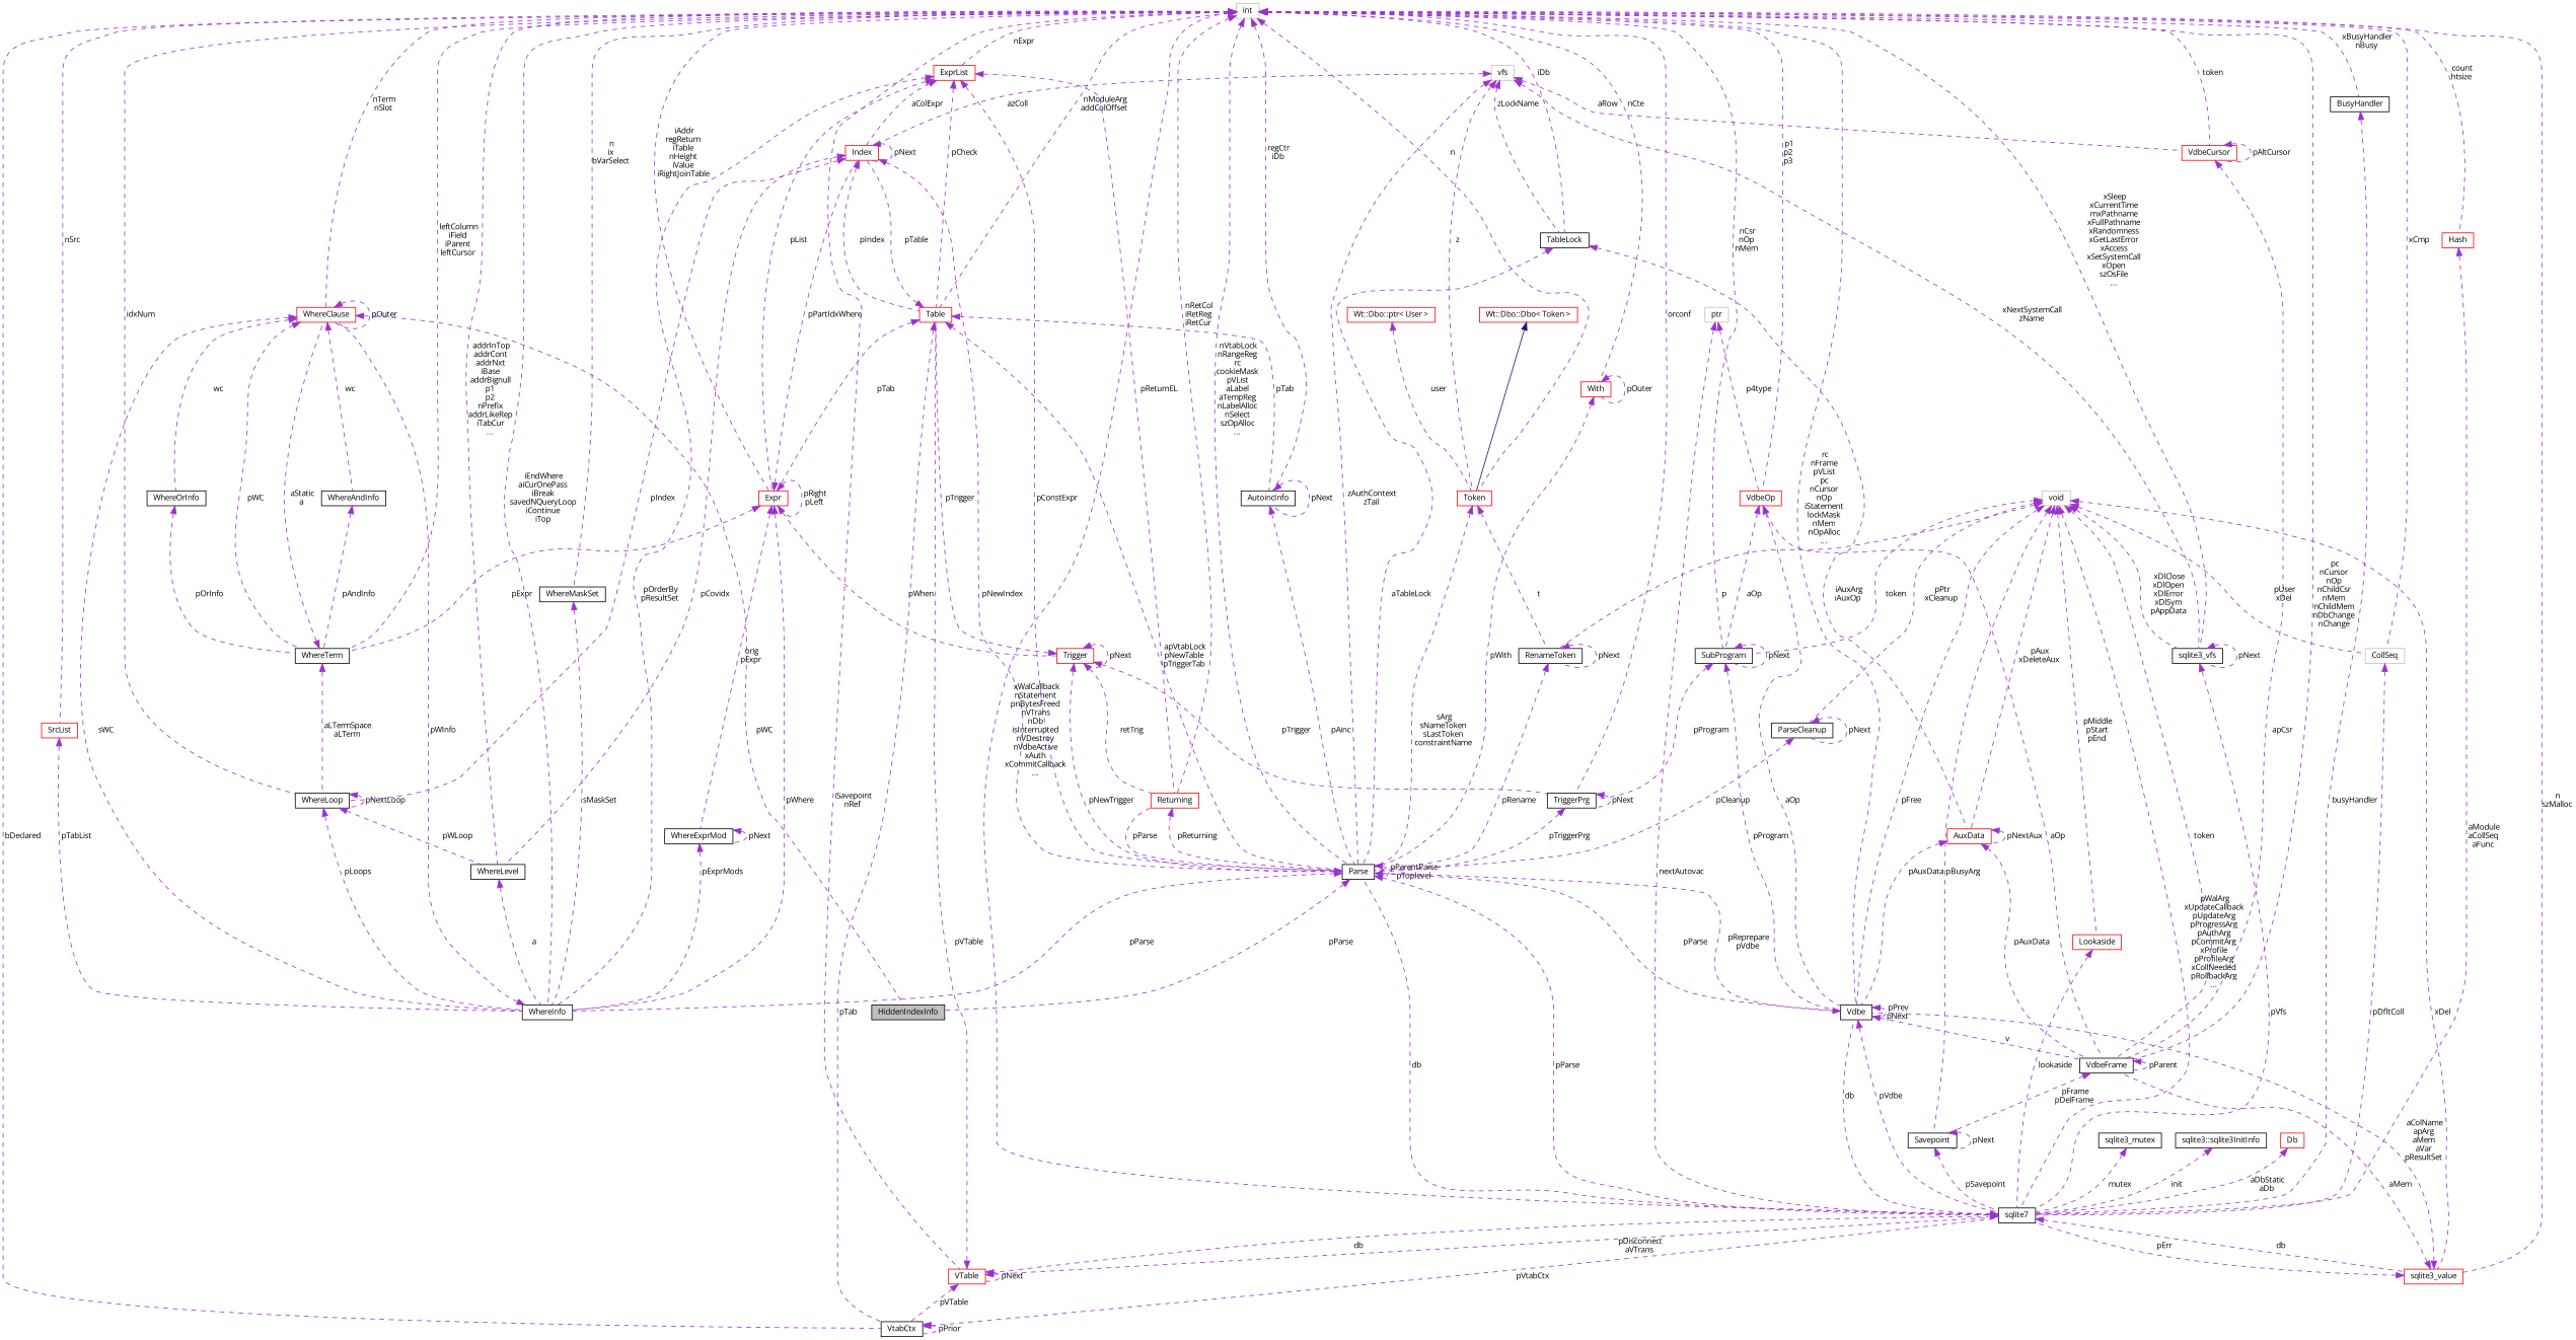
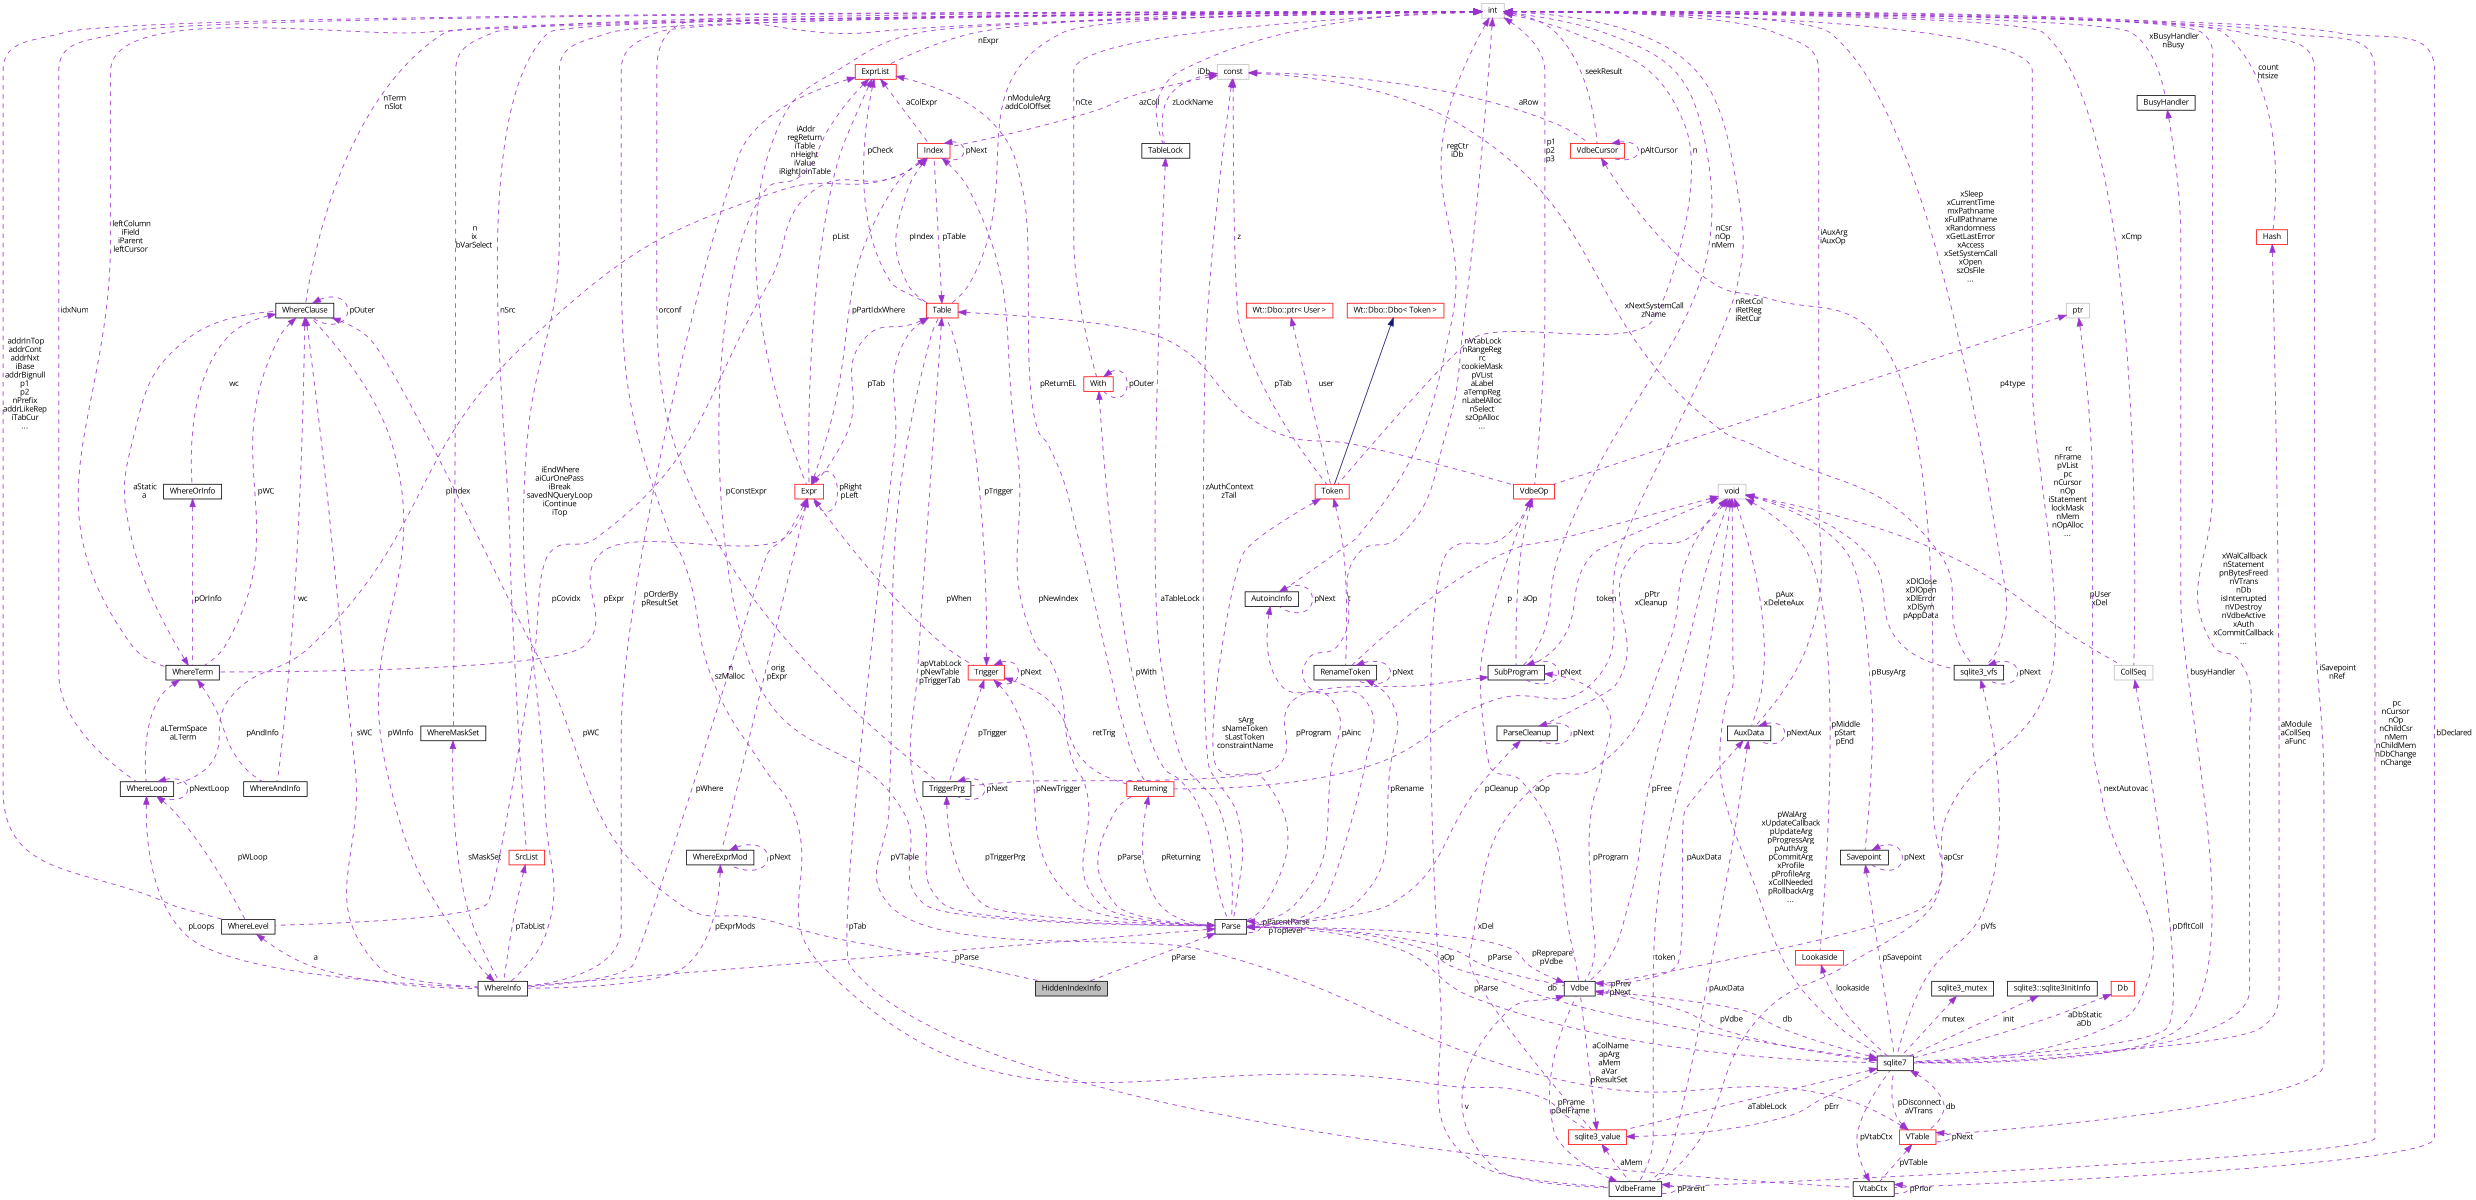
  digraph {
    fontname="Open Sans"
    node [color=black fillcolor=white fontname="Open Sans" fontsize=10 shape=record style=filled]
    edge [color=darkorchid3 dir=back fontname="Open Sans" fontsize=10 labelfontname=Helvetica labelfontsize=10 style=dashed]
    n1 [fillcolor=grey75 fontcolor=black height=0.2 label=HiddenIndexInfo width=0.4]
-   n2 [color=red height=0.2 label=WhereClause width=0.4]
+   n2 [height=0.2 label=WhereClause width=0.4]
    n3 [height=0.2 label=WhereTerm width=0.4]
    n4 [height=0.2 label=WhereAndInfo width=0.4]
    n5 [height=0.2 label=WhereOrInfo width=0.4]
    n6 [height=0.2 label=WhereInfo width=0.4]
    n7 [height=0.2 label=WhereLoop width=0.4]
    n8 [height=0.2 label=WhereLevel width=0.4]
    n9 [color=red height=0.2 label=Expr width=0.4]
    n10 [color=red height=0.2 label=Trigger width=0.4]
    n11 [color=red height=0.2 label=Index width=0.4]
    n12 [height=0.2 label=WhereExprMod width=0.4]
    n13 [color=red height=0.2 label=Table width=0.4]
    n14 [height=0.2 label=Parse width=0.4]
    n15 [height=0.2 label=TriggerPrg width=0.4]
    n16 [color=red height=0.2 label=Returning width=0.4]
    n17 [color=grey75 height=0.2 label=int width=0.4]
    n18 [color=red height=0.2 label=VTable width=0.4]
    n19 [height=0.2 label=sqlite7 width=0.4]
    n20 [height=0.2 label=Vdbe width=0.4]
    n21 [color=red height=0.2 label=sqlite3_value width=0.4]
    n22 [height=0.2 label=VdbeFrame width=0.4]
-   n23 [color=red height=0.2 label=AuxData width=0.4]
+   n23 [height=0.2 label=AuxData width=0.4]
    n24 [color=red height=0.2 label=VdbeCursor width=0.4]
    n25 [color=red height=0.2 label=VdbeOp width=0.4]
    n26 [height=0.2 label=SubProgram width=0.4]
    n27 [height=0.2 label=TableLock width=0.4]
    n28 [color=red height=0.2 label=Token width=0.4]
    n29 [color=red height=0.2 label=With width=0.4]
    n30 [color=red height=0.2 label=ExprList width=0.4]
    n31 [height=0.2 label=AutoincInfo width=0.4]
    n32 [height=0.2 label=sqlite3_vfs width=0.4]
    n33 [height=0.2 label=BusyHandler width=0.4]
    n34 [height=0.2 label=VtabCtx width=0.4]
    n35 [color=grey75 height=0.2 label=CollSeq width=0.4]
    n36 [color=red height=0.2 label=Hash width=0.4]
    n37 [height=0.2 label=WhereMaskSet width=0.4]
    n38 [color=red height=0.2 label=SrcList width=0.4]
    n39 [height=0.2 label=RenameToken width=0.4]
    n40 [color=grey75 height=0.2 label=void width=0.4]
    n41 [height=0.2 label=ParseCleanup width=0.4]
    n42 [color=red height=0.2 label=Lookaside width=0.4]
    n43 [height=0.2 label=Savepoint width=0.4]
-   n44 [color=grey75 height=0.2 label=vfs width=0.4]
+   n44 [color=grey75 height=0.2 label=const width=0.4]
    n45 [color=grey75 height=0.2 label=ptr width=0.4]
    n46 [color=red height=0.2 label="Wt::Dbo::Dbo\< Token \>" width=0.4]
    n47 [color=red height=0.2 label="Wt::Dbo::ptr\< User \>" width=0.4]
    n48 [height=0.2 label=sqlite3_mutex width=0.4]
    n49 [height=0.2 label="sqlite3::sqlite3InitInfo" width=0.4]
    n50 [color=red height=0.2 label=Db width=0.4]
    n2 -> n1 [label=" pWC"]
    n2 -> n2 [label=" pOuter"]
    n2 -> n3 [label=" pWC"]
    n2 -> n4 [label=" wc"]
    n2 -> n5 [label=" wc"]
    n2 -> n6 [label=" sWC"]
    n3 -> n2 [label=" aStatic\na"]
    n3 -> n7 [label=" aLTermSpace\naLTerm"]
-   n4 -> n3 [label=" pAndInfo"]
+   n3 -> n4 [label=" pAndInfo"]
    n5 -> n3 [label=" pOrInfo"]
    n6 -> n2 [label=" pWInfo"]
    n7 -> n6 [label=" pLoops"]
    n7 -> n7 [label=" pNextLoop"]
    n7 -> n8 [label=" pWLoop"]
    n8 -> n6 [label=" a"]
    n9 -> n3 [label=" pExpr"]
    n9 -> n6 [label=" pWhere"]
    n9 -> n9 [label=" pRight\npLeft"]
    n9 -> n10 [label=" pWhen"]
    n9 -> n11 [label=" pPartIdxWhere"]
    n9 -> n12 [label=" orig\npExpr"]
    n10 -> n10 [label=" pNext"]
    n10 -> n13 [label=" pTrigger"]
    n10 -> n14 [label=" pNewTrigger"]
    n10 -> n15 [label=" pTrigger"]
    n10 -> n16 [label=" retTrig"]
    n11 -> n7 [label=" pIndex"]
    n11 -> n8 [label=" pCovidx"]
    n11 -> n11 [label=" pNext"]
    n11 -> n13 [label=" pIndex"]
    n11 -> n14 [label=" pNewIndex"]
    n12 -> n6 [label=" pExprMods"]
    n12 -> n12 [label=" pNext"]
    n13 -> n9 [label=" pTab"]
    n13 -> n11 [label=" pTable"]
    n13 -> n14 [label=" apVtabLock\npNewTable\npTriggerTab"]
-   n13 -> n31 [label=" pTab"]
+   n13 -> n25 [label=" pTab"]
    n13 -> n34 [label=" pTab"]
    n14 -> n1 [label=" pParse"]
    n14 -> n6 [label=" pParse"]
    n14 -> n14 [label=" pParentParse\npToplevel"]
    n14 -> n16 [label=" pParse"]
    n14 -> n19 [label=" pParse"]
    n14 -> n20 [label=" pParse"]
    n15 -> n14 [label=" pTriggerPrg"]
    n15 -> n15 [label=" pNext"]
    n16 -> n14 [label=" pReturning"]
    n17 -> n2 [label=" nTerm\nnSlot"]
    n17 -> n3 [label=" leftColumn\niField\niParent\nleftCursor"]
    n17 -> n6 [label=" iEndWhere\naiCurOnePass\niBreak\nsavedNQueryLoop\niContinue\niTop"]
    n17 -> n7 [label=" idxNum"]
    n17 -> n8 [label=" addrInTop\naddrCont\naddrNxt\niBase\naddrBignull\np1\np2\nnPrefix\naddrLikeRep\niTabCur\n..."]
    n17 -> n9 [label=" iAddr\nregReturn\niTable\nnHeight\niValue\niRightJoinTable"]
    n17 -> n13 [label=" nModuleArg\naddColOffset"]
    n17 -> n14 [label=" nVtabLock\nnRangeReg\nrc\ncookieMask\npVList\naLabel\naTempReg\nnLabelAlloc\nnSelect\nszOpAlloc\n..."]
    n17 -> n15 [label=" orconf"]
    n17 -> n16 [label=" nRetCol\niRetReg\niRetCur"]
    n17 -> n18 [label=" iSavepoint\nnRef"]
    n17 -> n19 [label=" xWalCallback\nnStatement\npnBytesFreed\nnVTrans\nnDb\nisInterrupted\nnVDestroy\nnVdbeActive\nxAuth\nxCommitCallback\n..."]
    n17 -> n20 [label=" rc\nnFrame\npVList\npc\nnCursor\nnOp\niStatement\nlockMask\nnMem\nnOpAlloc\n..."]
    n17 -> n21 [label=" n\nszMalloc"]
    n17 -> n22 [label=" pc\nnCursor\nnOp\nnChildCsr\nnMem\nnChildMem\nnDbChange\nnChange"]
-   n27 -> n23 [label=" iAuxArg\niAuxOp"]
-   n17 -> n24 [label=" token"]
+   n17 -> n23 [label=" iAuxArg\niAuxOp"]
+   n17 -> n24 [label=" seekResult"]
    n17 -> n25 [label=" p1\np2\np3"]
    n17 -> n26 [label=" nCsr\nnOp\nnMem"]
    n17 -> n27 [label=" iDb"]
    n17 -> n28 [label=" n"]
    n17 -> n29 [label=" nCte"]
    n17 -> n30 [label=" nExpr"]
    n17 -> n31 [label=" regCtr\niDb"]
    n17 -> n32 [label=" xSleep\nxCurrentTime\nmxPathname\nxFullPathname\nxRandomness\nxGetLastError\nxAccess\nxSetSystemCall\nxOpen\nszOsFile\n..."]
    n17 -> n33 [label=" xBusyHandler\nnBusy"]
    n17 -> n34 [label=" bDeclared"]
    n17 -> n35 [label=" xCmp"]
    n17 -> n36 [label=" count\nhtsize"]
    n17 -> n37 [label=" n\nix\nbVarSelect"]
    n17 -> n38 [label=" nSrc"]
    n18 -> n13 [label=" pVTable"]
    n18 -> n18 [label=" pNext"]
    n18 -> n19 [label=" pDisconnect\naVTrans"]
    n18 -> n34 [label=" pVTable"]
    n19 -> n14 [label=" db"]
    n19 -> n18 [label=" db"]
    n19 -> n20 [label=" db"]
-   n19 -> n21 [label=" db"]
+   n19 -> n21 [label=" aTableLock"]
    n20 -> n14 [label=" pReprepare\npVdbe"]
    n20 -> n19 [label=" pVdbe"]
    n20 -> n20 [label=" pPrev\npNext"]
    n20 -> n22 [label=" v"]
    n21 -> n19 [label=" pErr"]
    n21 -> n20 [label=" aColName\napArg\naMem\naVar\npResultSet"]
    n21 -> n22 [label=" aMem"]
-   n22 -> n43 [label=" pFrame\npDelFrame"]
+   n22 -> n20 [label=" pFrame\npDelFrame"]
    n22 -> n22 [label=" pParent"]
    n23 -> n20 [label=" pAuxData"]
    n23 -> n22 [label=" pAuxData"]
    n23 -> n23 [label=" pNextAux"]
    n24 -> n22 [label=" apCsr"]
    n24 -> n24 [label=" pAltCursor"]
    n25 -> n20 [label=" aOp"]
    n25 -> n22 [label=" aOp"]
    n25 -> n26 [label=" aOp"]
    n26 -> n15 [label=" pProgram"]
    n26 -> n20 [label=" pProgram"]
    n26 -> n26 [label=" pNext"]
    n27 -> n14 [label=" aTableLock"]
    n28 -> n14 [label=" sArg\nsNameToken\nsLastToken\nconstraintName"]
    n28 -> n39 [label=" t"]
    n29 -> n14 [label=" pWith"]
    n29 -> n29 [label=" pOuter"]
    n30 -> n6 [label=" pOrderBy\npResultSet"]
    n30 -> n9 [label=" pList"]
    n30 -> n11 [label=" aColExpr"]
    n30 -> n13 [label=" pCheck"]
    n30 -> n14 [label=" pConstExpr"]
    n30 -> n16 [label=" pReturnEL"]
    n31 -> n14 [label=" pAinc"]
    n31 -> n31 [label=" pNext"]
    n32 -> n19 [label=" pVfs"]
    n32 -> n32 [label=" pNext"]
    n33 -> n19 [label=" busyHandler"]
    n34 -> n19 [label=" pVtabCtx"]
    n34 -> n34 [label=" pPrior"]
    n35 -> n19 [label=" pDfltColl"]
    n36 -> n19 [label=" aModule\naCollSeq\naFunc"]
    n37 -> n6 [label=" sMaskSet"]
    n38 -> n6 [label=" pTabList"]
    n39 -> n14 [label=" pRename"]
    n39 -> n39 [label=" pNext"]
    n40 -> n19 [label=" pWalArg\nxUpdateCallback\npUpdateArg\npProgressArg\npAuthArg\npCommitArg\nxProfile\npProfileArg\nxCollNeeded\npRollbackArg\n..."]
    n40 -> n20 [label=" pFree"]
    n40 -> n21 [label=" xDel"]
    n40 -> n22 [label=" token"]
    n40 -> n23 [label=" pAux\nxDeleteAux"]
    n40 -> n26 [label=" token"]
    n40 -> n32 [label=" xDlClose\nxDlOpen\nxDlError\nxDlSym\npAppData"]
    n40 -> n35 [label=" pUser\nxDel"]
    n40 -> n39 [label=" p"]
    n40 -> n41 [label=" pPtr\nxCleanup"]
    n40 -> n42 [label=" pMiddle\npStart\npEnd"]
    n40 -> n43 [label=" pBusyArg"]
    n41 -> n14 [label=" pCleanup"]
    n41 -> n41 [label=" pNext"]
    n42 -> n19 [label=" lookaside"]
    n43 -> n19 [label=" pSavepoint"]
    n43 -> n43 [label=" pNext"]
    n44 -> n11 [label=" azColl"]
    n44 -> n14 [label=" zAuthContext\nzTail"]
    n44 -> n24 [label=" aRow"]
    n44 -> n27 [label=" zLockName"]
    n44 -> n28 [label=" z"]
    n44 -> n32 [label=" xNextSystemCall\nzName"]
    n45 -> n19 [label=" nextAutovac"]
    n45 -> n25 [label=" p4type"]
    n46 -> n28 [color=midnightblue style=solid]
    n47 -> n28 [label=" user"]
    n48 -> n19 [label=" mutex"]
    n49 -> n19 [label=" init"]
    n50 -> n19 [label=" aDbStatic\naDb"]
  }
